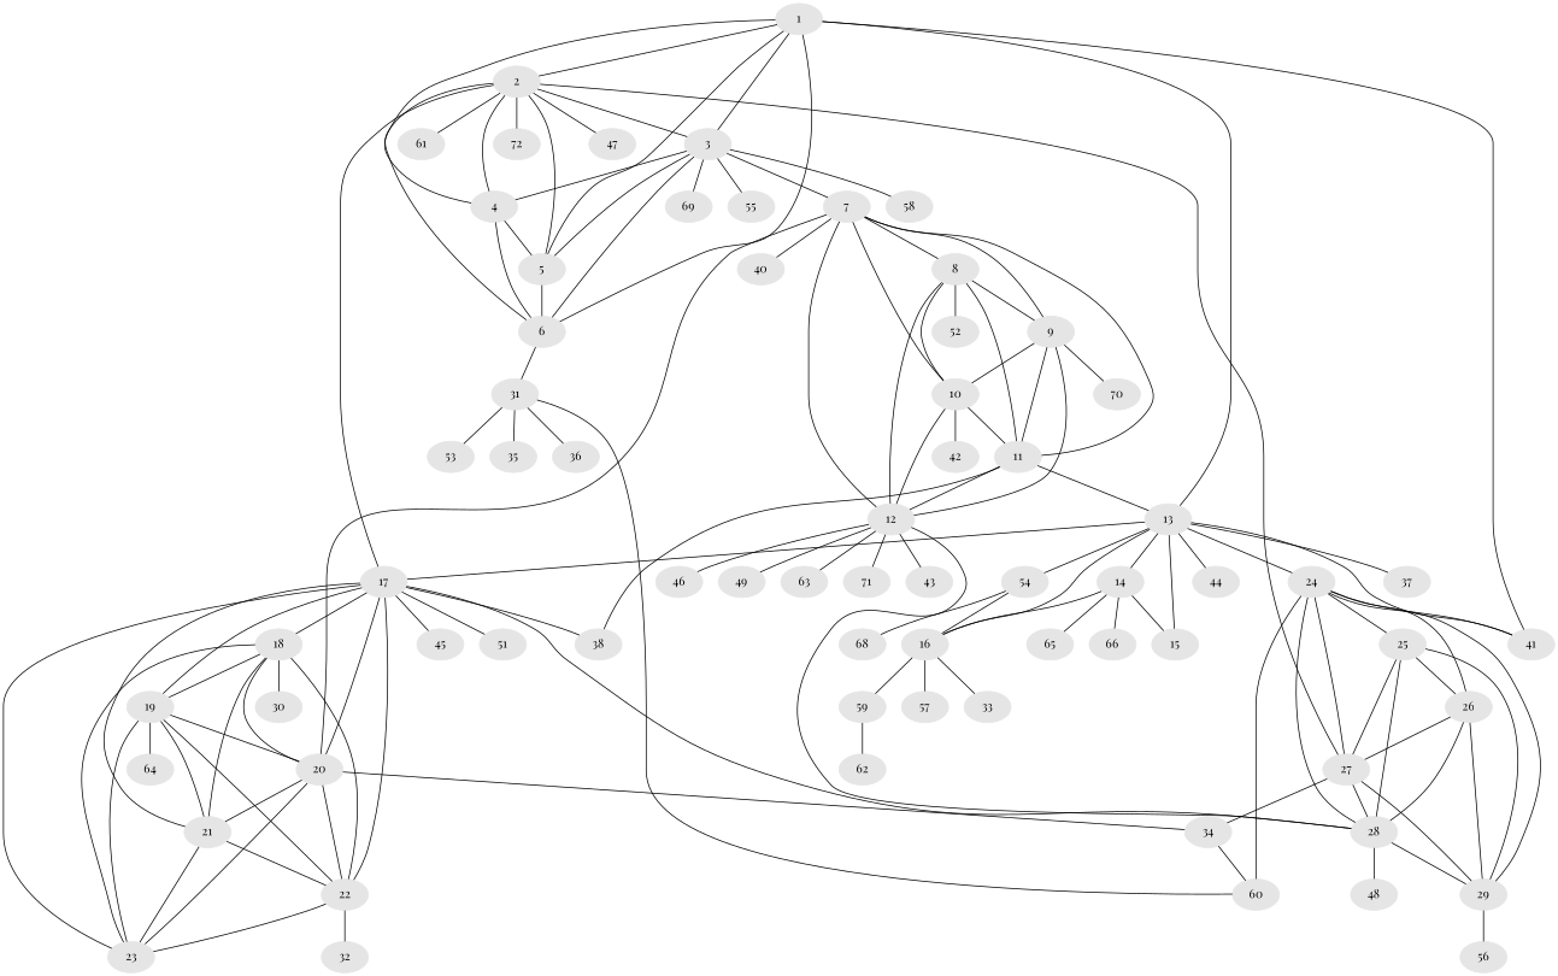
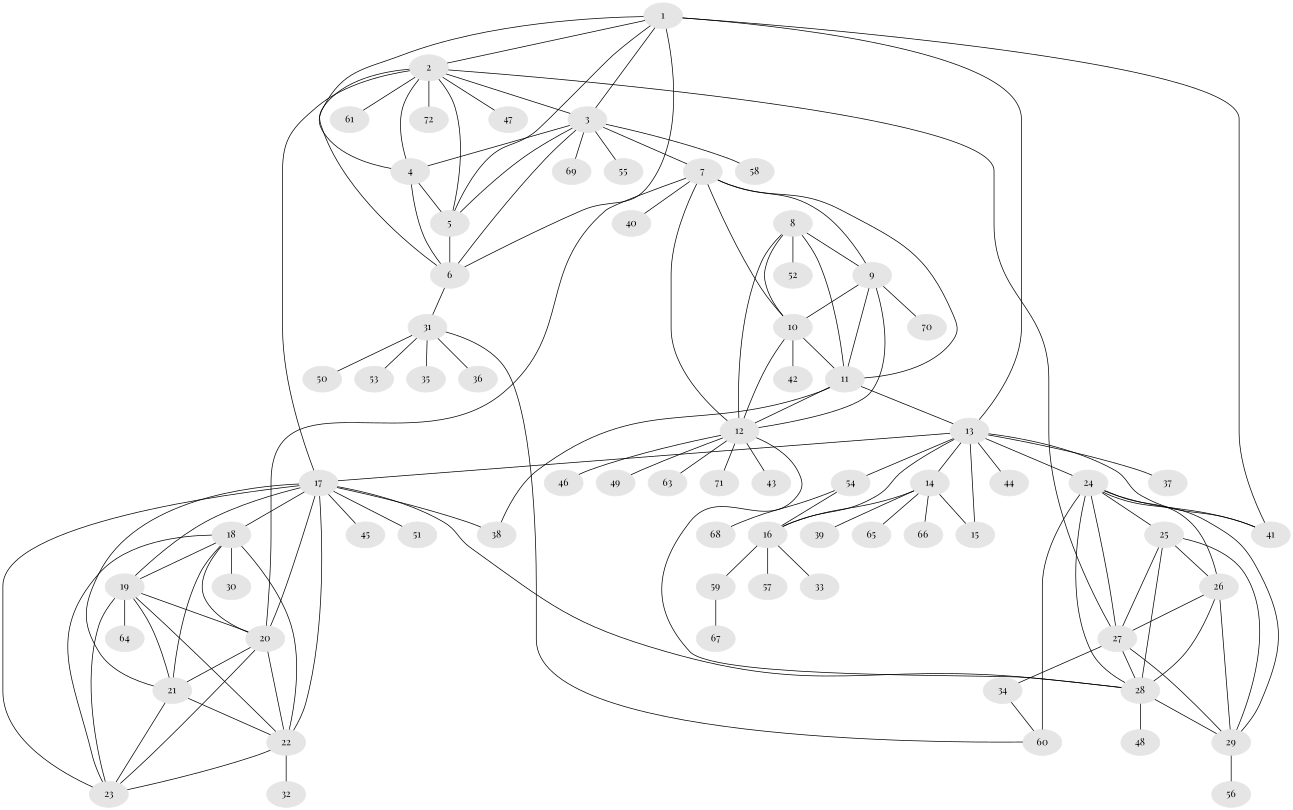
  graph {
    fontname="Playfair Display"
    node [color=gray90 fontname="Playfair Display" style=filled]
    edge [fontname="Playfair Display" weight=1.0]
    1
    2
    3
    4
    5
    6
    13
    41
    17
    27
    47
    61
    72
    7
    55
    58
    69
    31
    14
    15
    16
    24
    37
    44
    54
    20
    38
    28
    18
    19
    21
    22
    23
    45
    51
    34
    29
    8
    9
    10
    11
    12
    40
    60
    35
    36
+   50
    53
    52
    70
    42
    43
    46
    49
    63
    71
    48
+   39
    65
    66
    33
    57
    59
    25
    26
    68
-   62
+   62 [label=67]
    30
    64
    32
    56
    1 -- 2
    1 -- 3
    1 -- 4
    1 -- 5
    1 -- 6 [weight=2.0]
    1 -- 13
    1 -- 41 [weight=4.0]
    2 -- 3
    2 -- 4
    2 -- 5
    2 -- 6 [weight=2.0]
    2 -- 17
    2 -- 27
    2 -- 47
    2 -- 61
    2 -- 72
    3 -- 4
    3 -- 5
    3 -- 6 [weight=2.0]
    3 -- 7
    3 -- 55
    3 -- 58
    3 -- 69
    4 -- 5
    4 -- 6 [weight=2.0]
    5 -- 6 [weight=4.0]
    6 -- 31
    13 -- 41
    13 -- 17
    13 -- 14 [weight=4.0]
    13 -- 15 [weight=8.0]
    13 -- 16 [weight=4.0]
    13 -- 24
    13 -- 37
    13 -- 44
    13 -- 54
    17 -- 20
    17 -- 38
    17 -- 28
    17 -- 18
    17 -- 19
    17 -- 21
    17 -- 22
    17 -- 23
    17 -- 45
    17 -- 51
    27 -- 28
    27 -- 34 [weight=5.0]
    27 -- 29
    7 -- 20
-   7 -- 8
    7 -- 9
    7 -- 10
    7 -- 11 [weight=2.0]
    7 -- 12
    7 -- 40
    31 -- 60
    31 -- 35
    31 -- 36
+   31 -- 50
    31 -- 53
    14 -- 15
    14 -- 16
+   14 -- 39
    14 -- 65
    14 -- 66
    16 -- 33
    16 -- 57 [weight=3.0]
    16 -- 59
    24 -- 41
    24 -- 27
    24 -- 28
    24 -- 29
    24 -- 60 [weight=4.0]
    24 -- 25
    24 -- 26 [weight=2.0]
    54 -- 16
    54 -- 68
    20 -- 21
    20 -- 22
    20 -- 23
-   20 -- 34
    28 -- 29
    28 -- 48 [weight=2.0]
    18 -- 20
    18 -- 19
    18 -- 21
    18 -- 22
    18 -- 23
    18 -- 30 [weight=4.0]
    19 -- 20
    19 -- 21
    19 -- 22
    19 -- 23
    19 -- 64
    21 -- 22
    21 -- 23
    22 -- 23
    22 -- 32
    34 -- 60
    29 -- 56
    8 -- 9
    8 -- 10
    8 -- 11 [weight=2.0]
    8 -- 12
    8 -- 52 [weight=2.0]
    9 -- 10
    9 -- 11 [weight=2.0]
    9 -- 12
    9 -- 70
    10 -- 11 [weight=2.0]
    10 -- 12
    10 -- 42 [weight=4.0]
    11 -- 13
    11 -- 38
    11 -- 12 [weight=2.0]
    12 -- 28
    12 -- 43
    12 -- 46
    12 -- 49
    12 -- 63
    12 -- 71
    59 -- 62
    25 -- 27
    25 -- 28
    25 -- 29
    25 -- 26 [weight=2.0]
    26 -- 27 [weight=2.0]
    26 -- 28 [weight=2.0]
    26 -- 29 [weight=2.0]
  }
